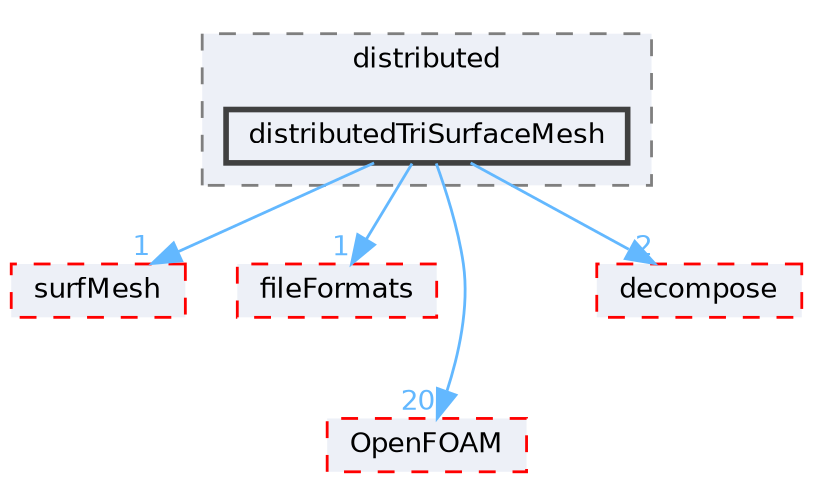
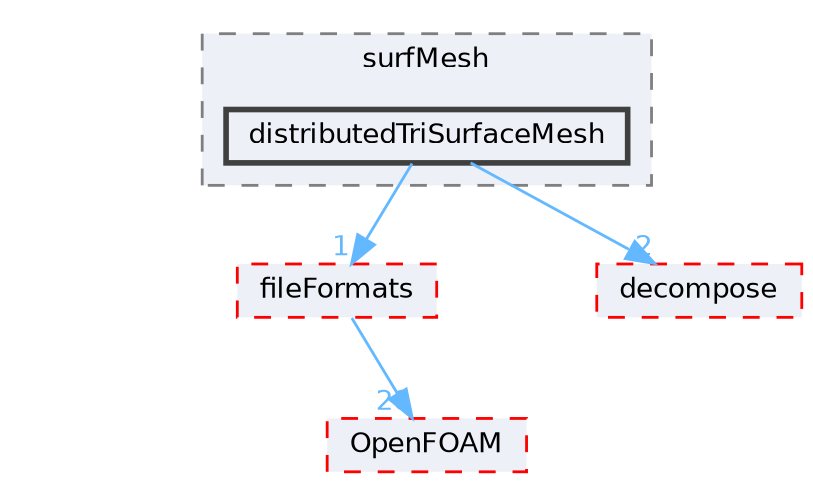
  digraph {
    compound=true
    node [color=red fillcolor="#edf0f7" fontname=Helvetica fontsize=10 shape=box style="filled,dashed"]
    edge [color=steelblue1 fontcolor=steelblue1 fontname=Helvetica fontsize=10 headlabel=1 labeldistance=1.5 labelfontname=Helvetica labelfontsize=10]
    n1 [color=grey25 height=0.2 label=distributedTriSurfaceMesh style="filled,bold" width=0.4]
-   n2 [height=0.2 label=surfMesh width=0.4]
    n3 [height=0.2 label=fileFormats width=0.4]
    n4 [height=0.2 label=OpenFOAM width=0.4]
    n5 [height=0.2 label=decompose width=0.4]
    subgraph cluster_1 {
      bgcolor="#edf0f7"
      fontname=Helvetica
      fontsize=10
-     label=distributed
+     label=surfMesh
      pencolor=grey50
      style="filled,dashed"
      n1
    }
-   n1 -> n2
    n1 -> n3
-   n1 -> n4 [headlabel=20]
+   n3 -> n4 [headlabel=20]
    n1 -> n5 [headlabel=2]
  }
